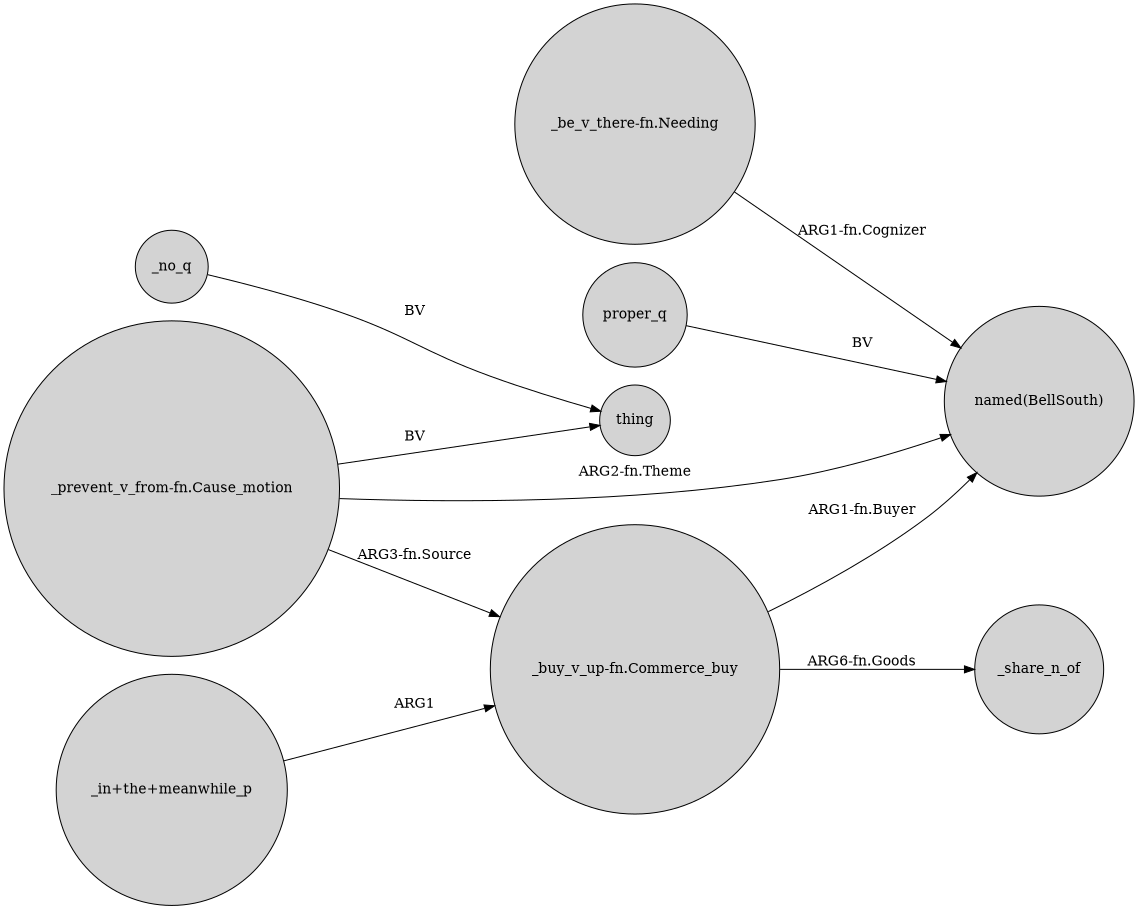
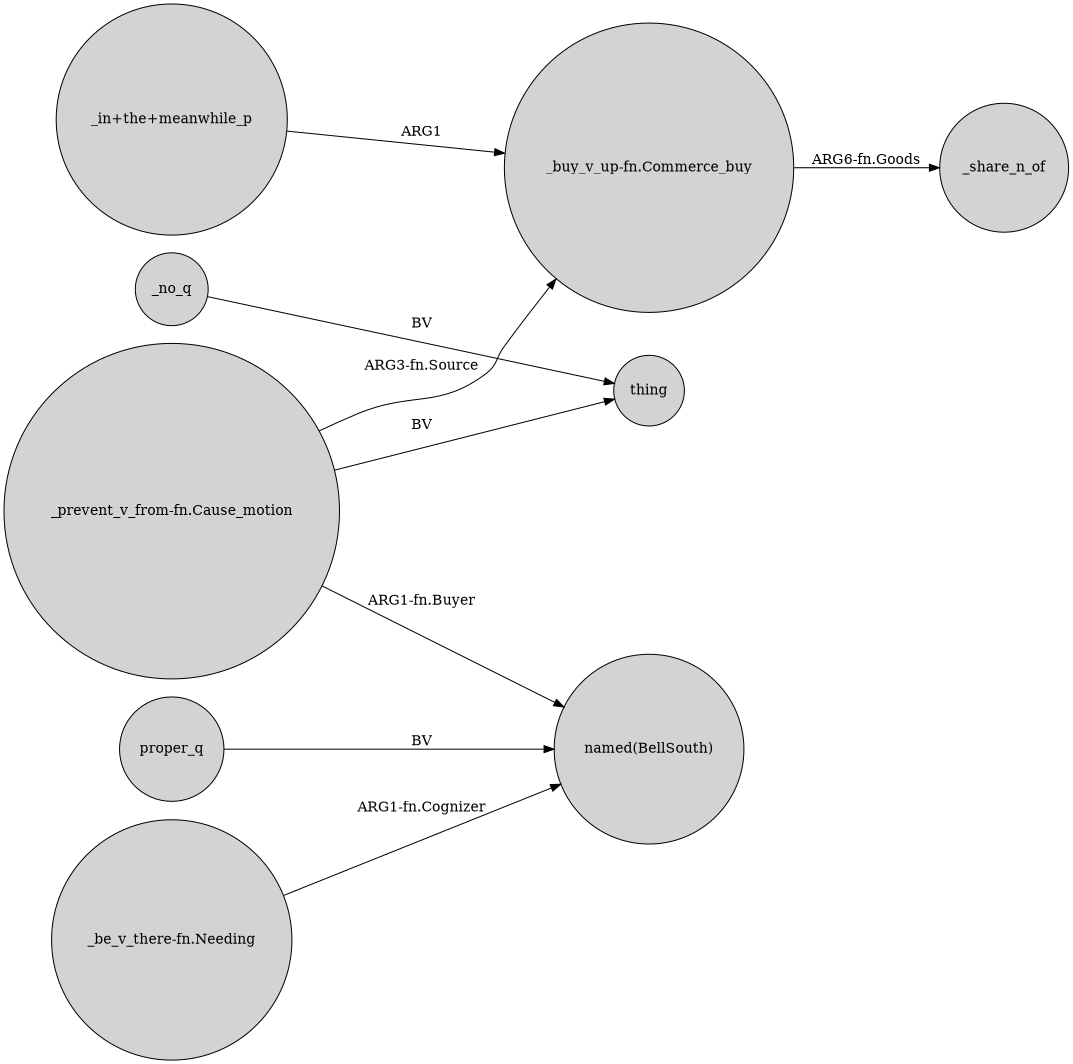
  digraph {
    rankdir=LR
    node [shape=circle style=filled]
    "_buy_v_up-fn.Commerce_buy"
    _share_n_of
    "named(BellSouth)"
    "_in+the+meanwhile_p"
    proper_q
    "_prevent_v_from-fn.Cause_motion"
    thing
    "_be_v_there-fn.Needing"
    _no_q
    "_buy_v_up-fn.Commerce_buy" -> _share_n_of [label="ARG6-fn.Goods"]
-   "_buy_v_up-fn.Commerce_buy" -> "named(BellSouth)" [label="ARG1-fn.Buyer"]
    "_in+the+meanwhile_p" -> "_buy_v_up-fn.Commerce_buy" [label=ARG1]
    proper_q -> "named(BellSouth)" [label=BV]
    "_prevent_v_from-fn.Cause_motion" -> "_buy_v_up-fn.Commerce_buy" [label="ARG3-fn.Source"]
-   "_prevent_v_from-fn.Cause_motion" -> "named(BellSouth)" [label="ARG2-fn.Theme"]
+   "_prevent_v_from-fn.Cause_motion" -> "named(BellSouth)" [label="ARG1-fn.Buyer"]
    "_prevent_v_from-fn.Cause_motion" -> thing [label=BV]
    "_be_v_there-fn.Needing" -> "named(BellSouth)" [label="ARG1-fn.Cognizer"]
    _no_q -> thing [label=BV]
  }
